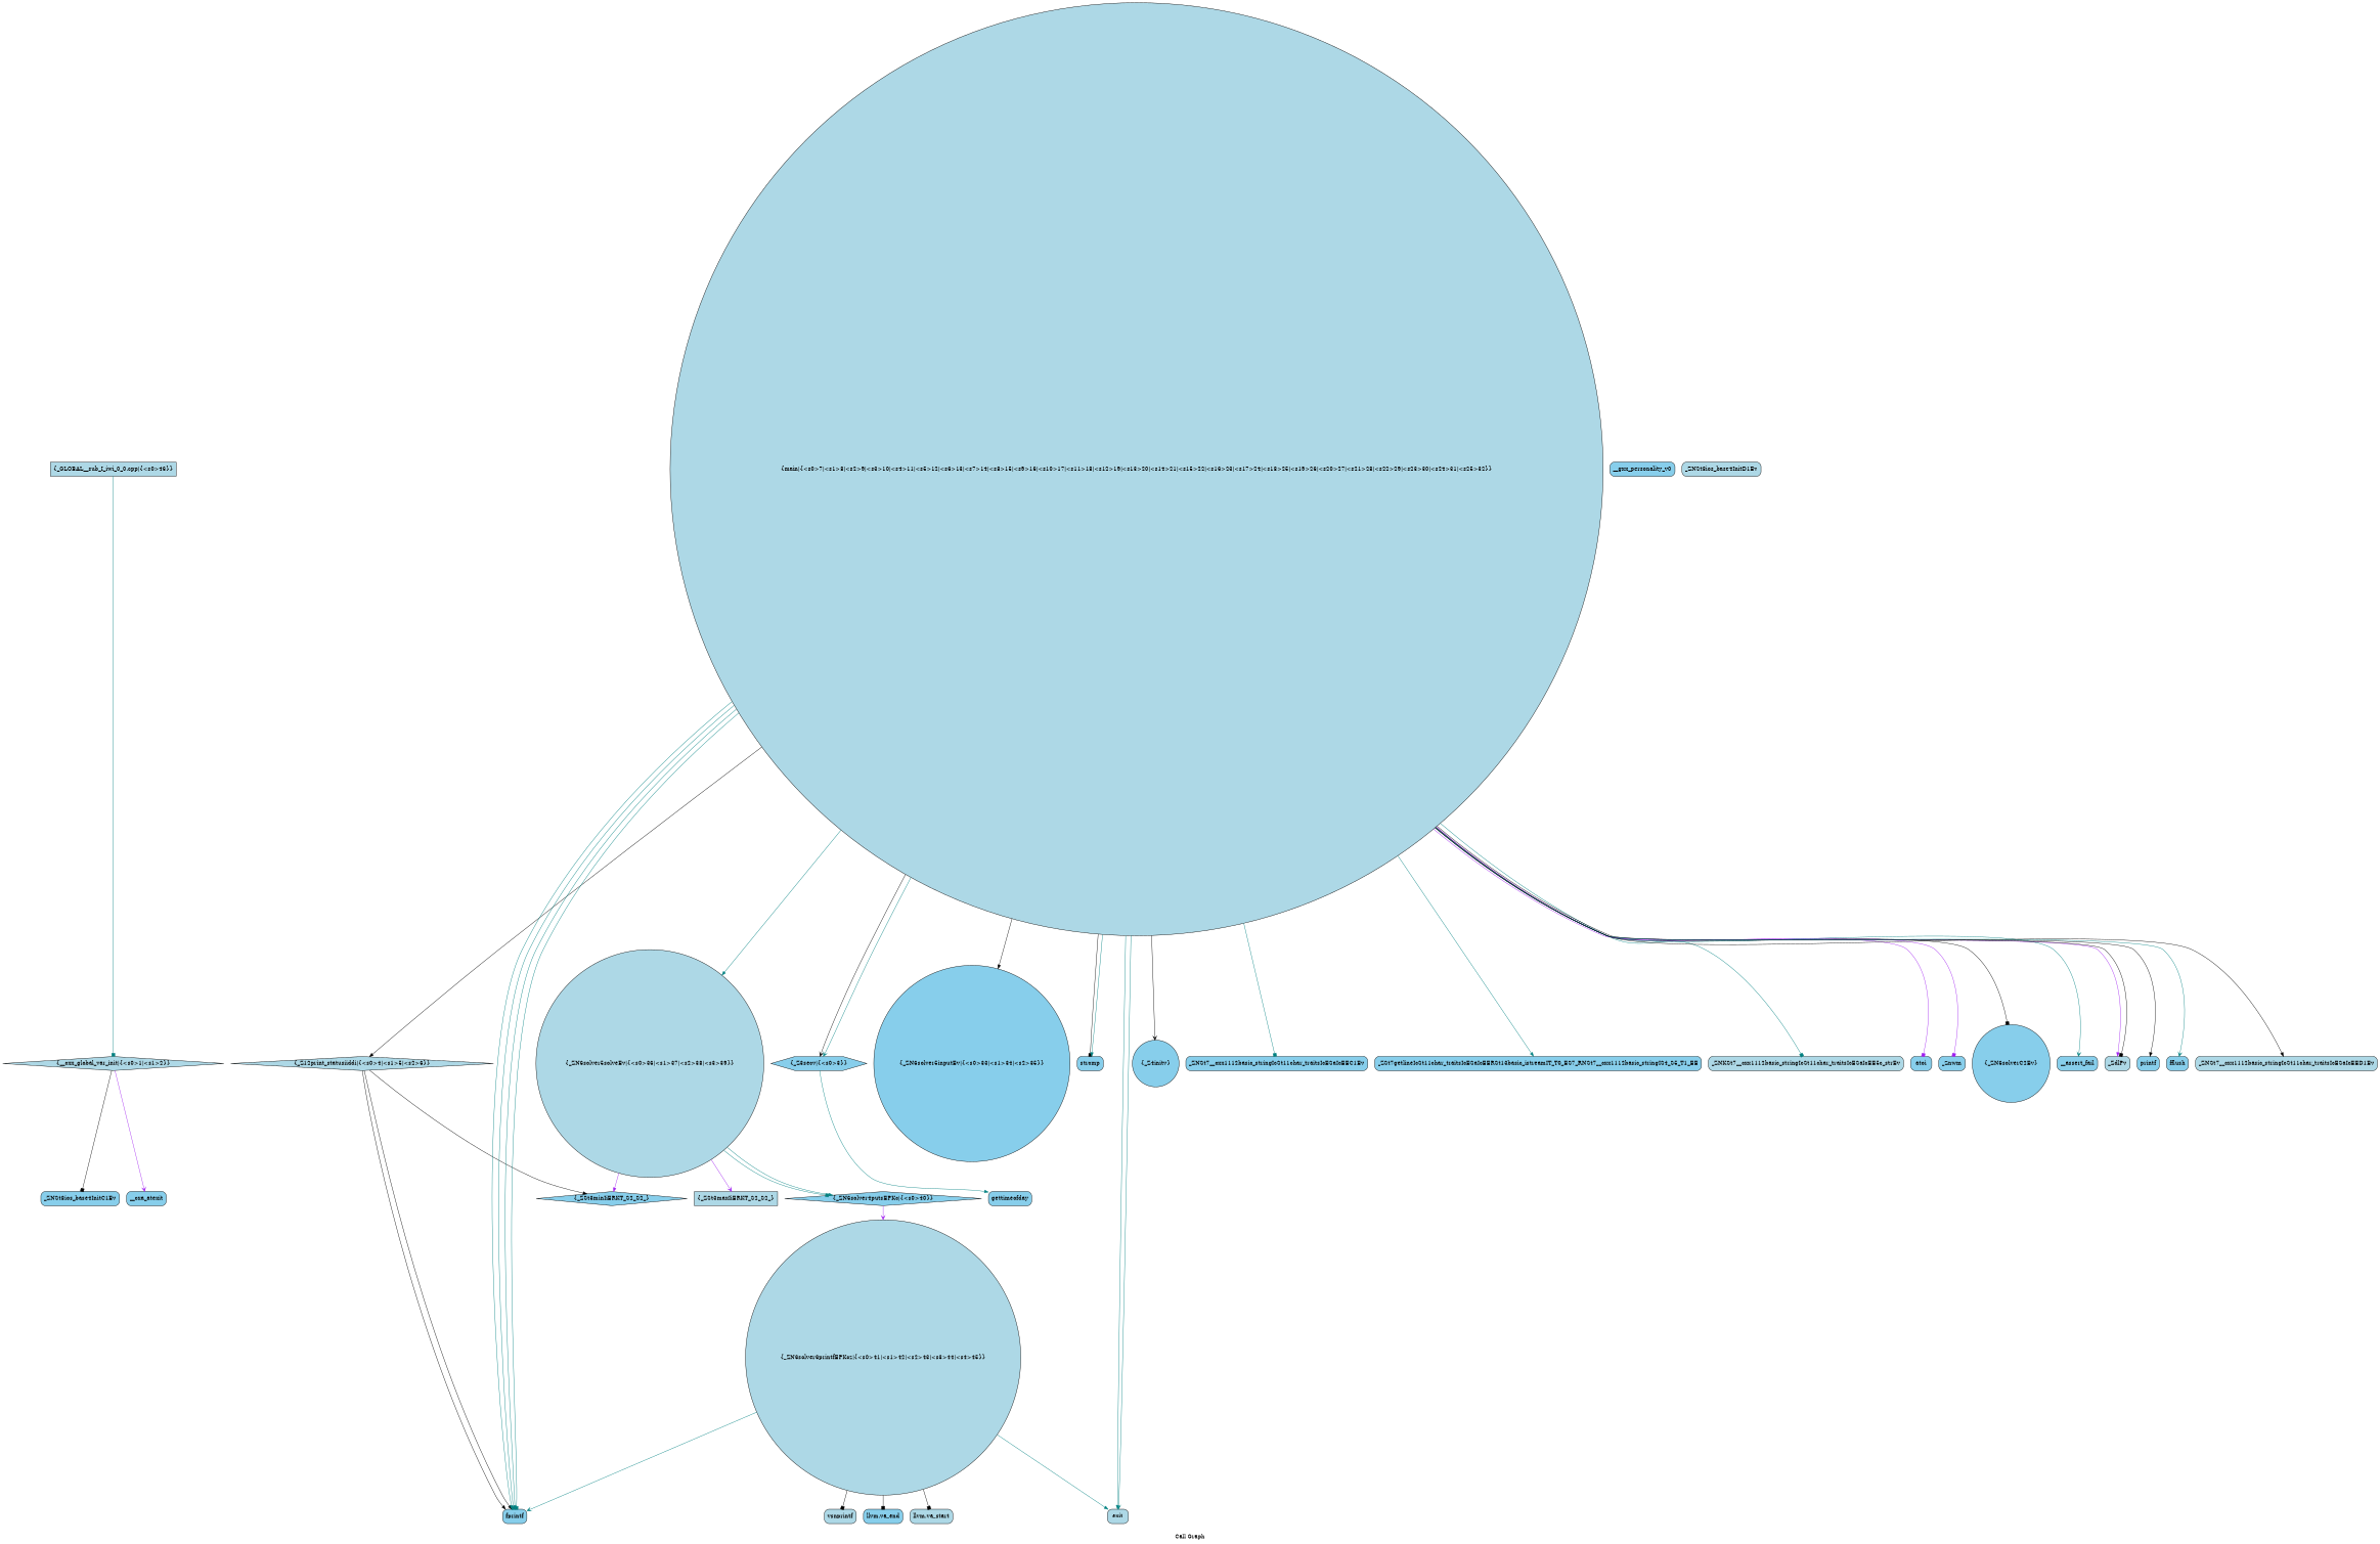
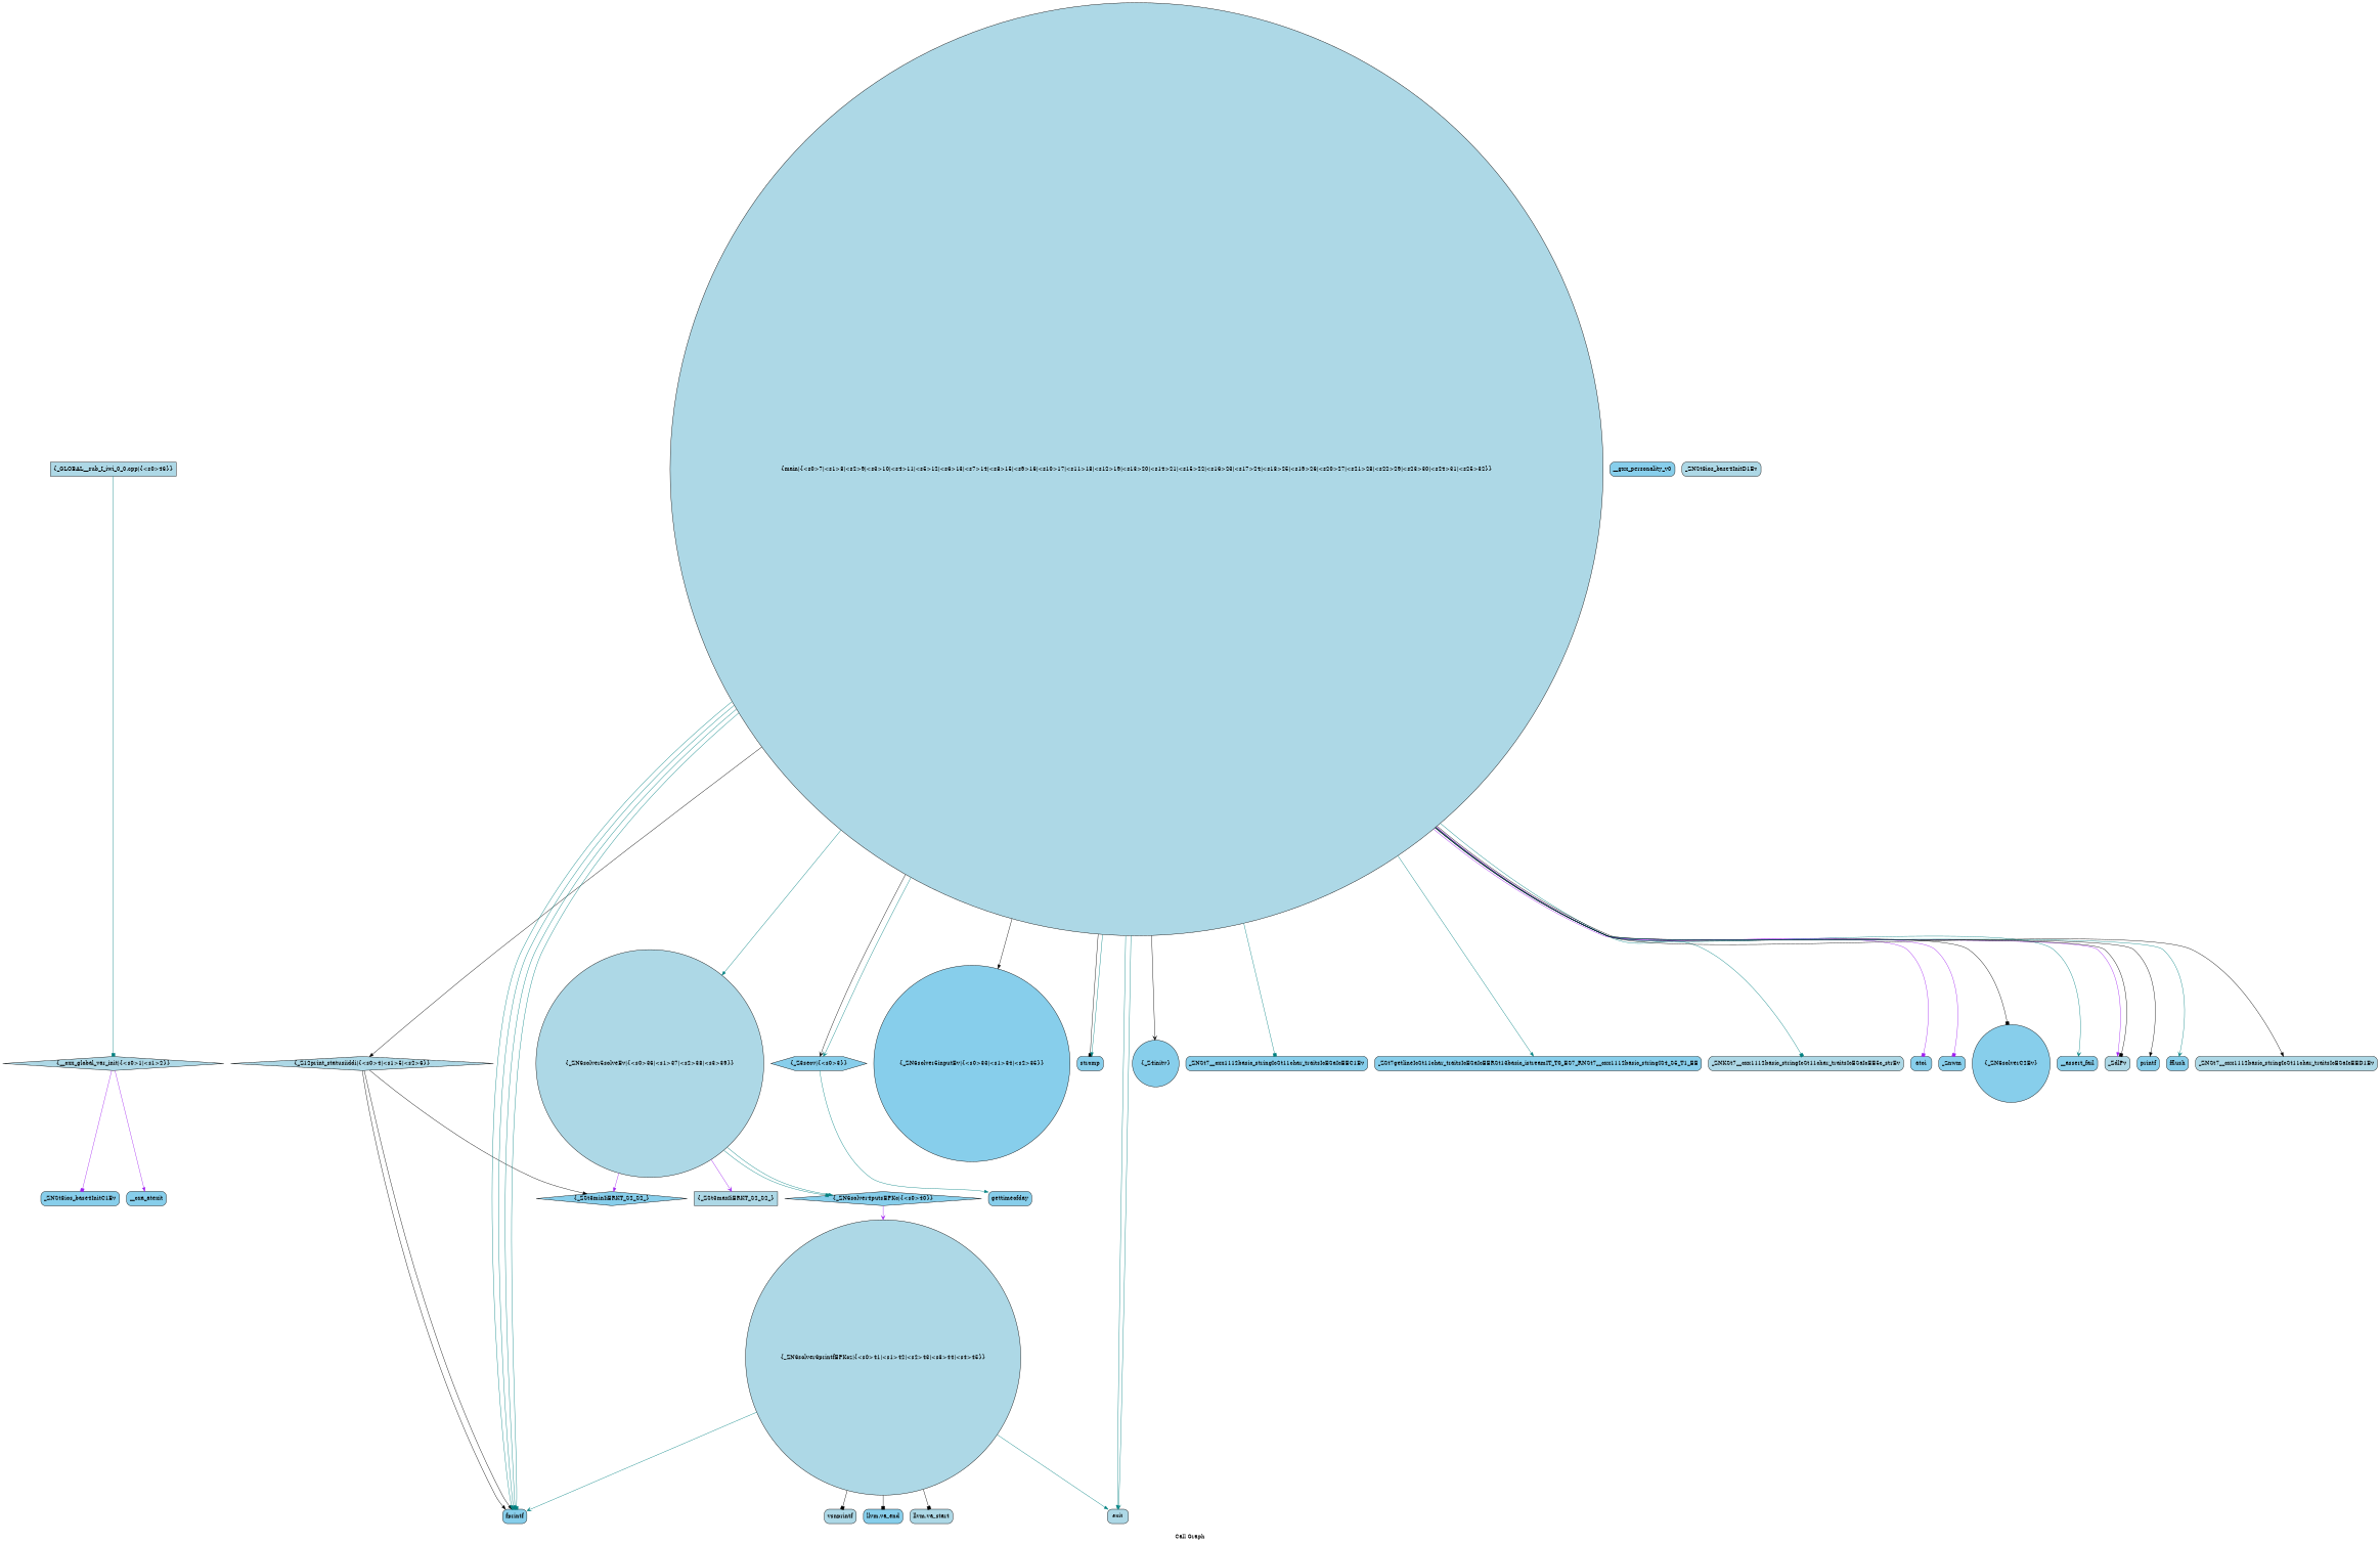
  digraph {
    label="Call Graph"
    node [fillcolor=skyblue shape=Mrecord style=filled]
    edge [arrowhead=normal color=teal tailport=s0]
    n1 [fillcolor=lightblue label="{__cxx_global_var_init|{<s0>1|<s1>2}}" shape=diamond]
    n2 [label="{_ZNSt8ios_base4InitC1Ev}"]
    n3 [label="{__cxa_atexit}"]
    n4 [fillcolor=lightblue label="{_Z12print_statusiiddi|{<s0>4|<s1>5|<s2>6}}" shape=diamond]
    n5 [label="{fprintf}"]
    n6 [label="{_ZSt3minIiERKT_S2_S2_}" shape=diamond]
    n7 [label="{_Z3secv|{<s0>3}}" shape=hexagon]
    n8 [label="{gettimeofday}"]
    n9 [label="{llvm.va_end}"]
    n10 [label="{__gxx_personality_v0}"]
    n11 [label="{_ZN6solver5inputEv|{<s0>33|<s1>34|<s2>35}}" shape=circle]
    n12 [fillcolor=lightblue label="{_ZNSt8ios_base4InitD1Ev}"]
    n13 [fillcolor=lightblue label="{_ZSt3maxIiERKT_S2_S2_}" shape=box]
    n14 [fillcolor=lightblue label="{main|{<s0>7|<s1>8|<s2>9|<s3>10|<s4>11|<s5>12|<s6>13|<s7>14|<s8>15|<s9>16|<s10>17|<s11>18|<s12>19|<s13>20|<s14>21|<s15>22|<s16>23|<s17>24|<s18>25|<s19>26|<s20>27|<s21>28|<s22>29|<s23>30|<s24>31|<s25>32}}" shape=circle]
    n15 [label="{strcmp}"]
    n16 [fillcolor=lightblue label="{exit}"]
    n17 [label="{_Z4initv}" shape=circle]
    n18 [label="{_ZNSt7__cxx1112basic_stringIcSt11char_traitsIcESaIcEEC1Ev}"]
    n19 [label="{_ZSt7getlineIcSt11char_traitsIcESaIcEERSt13basic_istreamIT_T0_ES7_RNSt7__cxx1112basic_stringIS4_S5_T1_EE}"]
    n20 [fillcolor=lightblue label="{_ZNKSt7__cxx1112basic_stringIcSt11char_traitsIcESaIcEE5c_strEv}"]
    n21 [label="{atoi}"]
    n22 [label="{_Znwm}"]
    n23 [label="{_ZN6solverC2Ev}" shape=circle]
    n24 [label="{__assert_fail}"]
    n25 [fillcolor=lightblue label="{_ZdlPv}"]
    n26 [fillcolor=lightblue label="{_ZN6solver5solveEv|{<s0>36|<s1>37|<s2>38|<s3>39}}" shape=circle]
    n27 [label="{printf}"]
    n28 [label="{fflush}"]
    n29 [fillcolor=lightblue label="{_ZNSt7__cxx1112basic_stringIcSt11char_traitsIcESaIcEED1Ev}"]
    n30 [label="{_ZN6solver4putsEPKc|{<s0>40}}" shape=diamond]
    n31 [fillcolor=lightblue label="{_ZN6solver6printfEPKcz|{<s0>41|<s1>42|<s2>43|<s3>44|<s4>45}}" shape=circle]
    n32 [fillcolor=lightblue label="{llvm.va_start}"]
    n33 [fillcolor=lightblue label="{vsnprintf}"]
    n34 [fillcolor=lightblue label="{_GLOBAL__sub_I_iwi_0_0.cpp|{<s0>46}}" shape=box]
-   n1 -> n2 [arrowhead=box color=black]
-   n1 -> n3 [arrowhead=vee color=purple tailport=s1]
+   n1 -> n2 [arrowhead=box color=purple]
+   n1 -> n3 [color=purple tailport=s1]
    n4 -> n5 [color=black]
    n4 -> n5 [color=black tailport=s2]
    n4 -> n6 [color=black tailport=s1]
    n7 -> n8
    n14 -> n4 [color=black tailport=s13]
    n14 -> n5 [tailport=s2]
    n14 -> n5 [arrowhead=box tailport=s7]
    n14 -> n5 [tailport=s12]
    n14 -> n5 [arrowhead=box tailport=s23]
    n14 -> n7 [arrowhead=vee color=black tailport=s4]
    n14 -> n7 [arrowhead=vee tailport=s6]
    n14 -> n11 [color=black tailport=s18]
    n14 -> n15 [arrowhead=box color=black]
    n14 -> n15 [tailport=s1]
    n14 -> n16 [tailport=s3]
    n14 -> n16 [arrowhead=vee tailport=s24]
    n14 -> n17 [arrowhead=vee color=black tailport=s5]
    n14 -> n18 [arrowhead=box tailport=s8]
    n14 -> n19 [tailport=s9]
    n14 -> n20 [arrowhead=box tailport=s10]
    n14 -> n21 [arrowhead=box color=purple tailport=s11]
    n14 -> n22 [arrowhead=box color=purple tailport=s14]
    n14 -> n23 [arrowhead=box color=black tailport=s15]
    n14 -> n24 [arrowhead=vee tailport=s16]
    n14 -> n25 [color=purple tailport=s17]
    n14 -> n25 [arrowhead=box color=black tailport=s22]
    n14 -> n26 [tailport=s19]
    n14 -> n27 [color=black tailport=s20]
    n14 -> n28 [arrowhead=vee tailport=s21]
    n14 -> n29 [color=black tailport=s25]
    n26 -> n6 [color=purple]
    n26 -> n13 [arrowhead=vee color=purple tailport=s1]
    n26 -> n30 [arrowhead=box tailport=s2]
    n26 -> n30 [tailport=s3]
    n30 -> n31 [arrowhead=vee color=purple]
    n31 -> n5 [arrowhead=vee tailport=s3]
    n31 -> n9 [arrowhead=box color=black tailport=s2]
    n31 -> n16 [tailport=s4]
    n31 -> n32 [arrowhead=box color=black]
    n31 -> n33 [arrowhead=box color=black tailport=s1]
    n34 -> n1 [arrowhead=box]
  }
